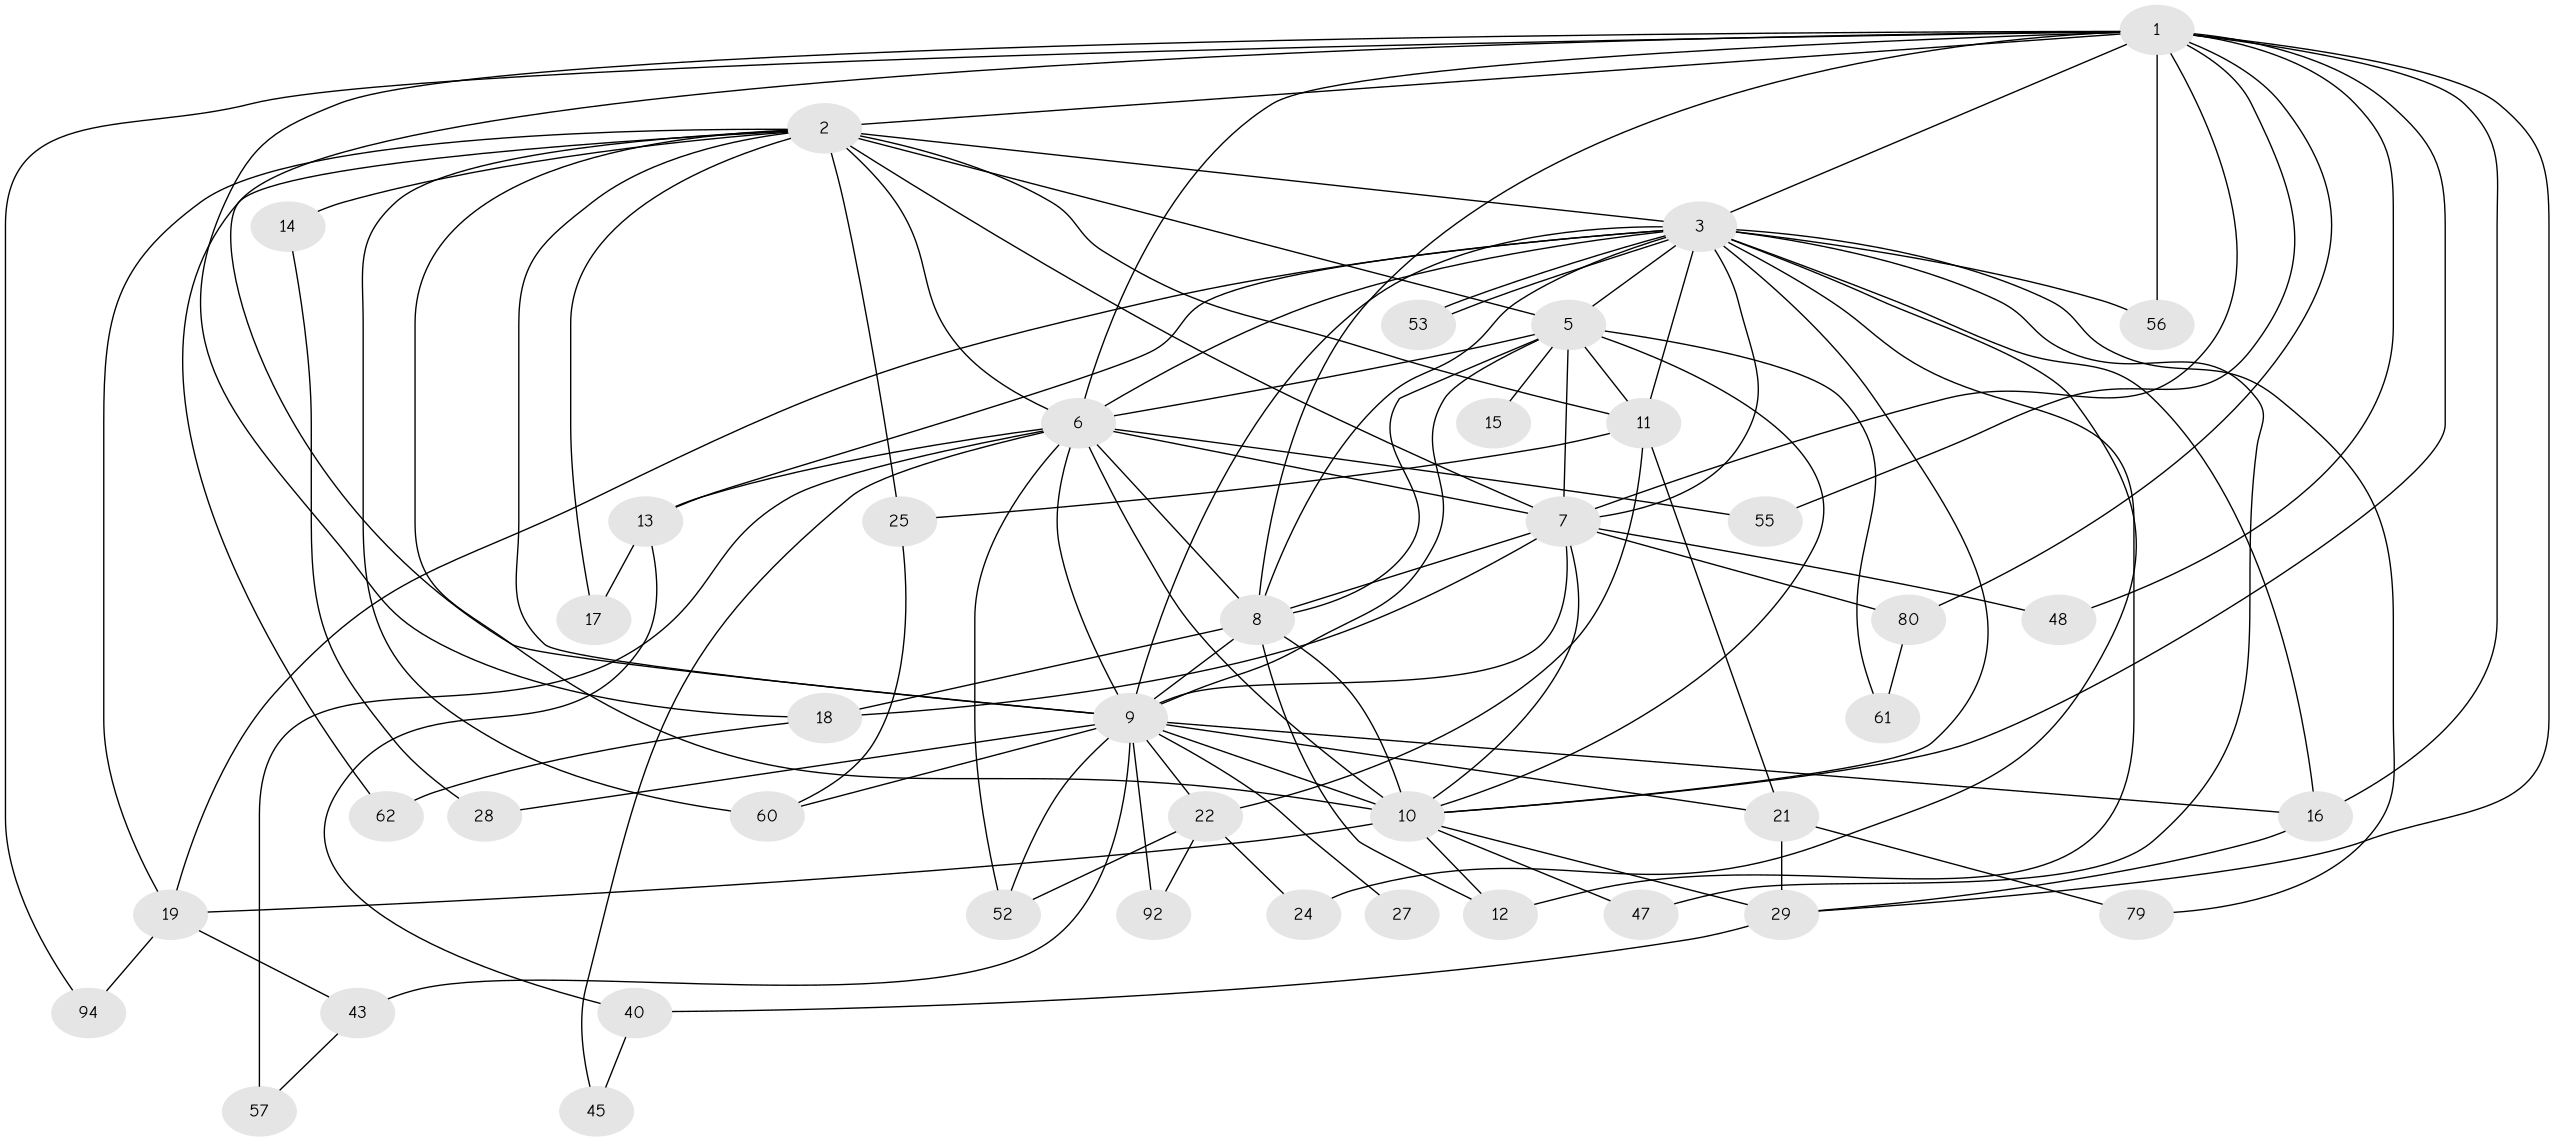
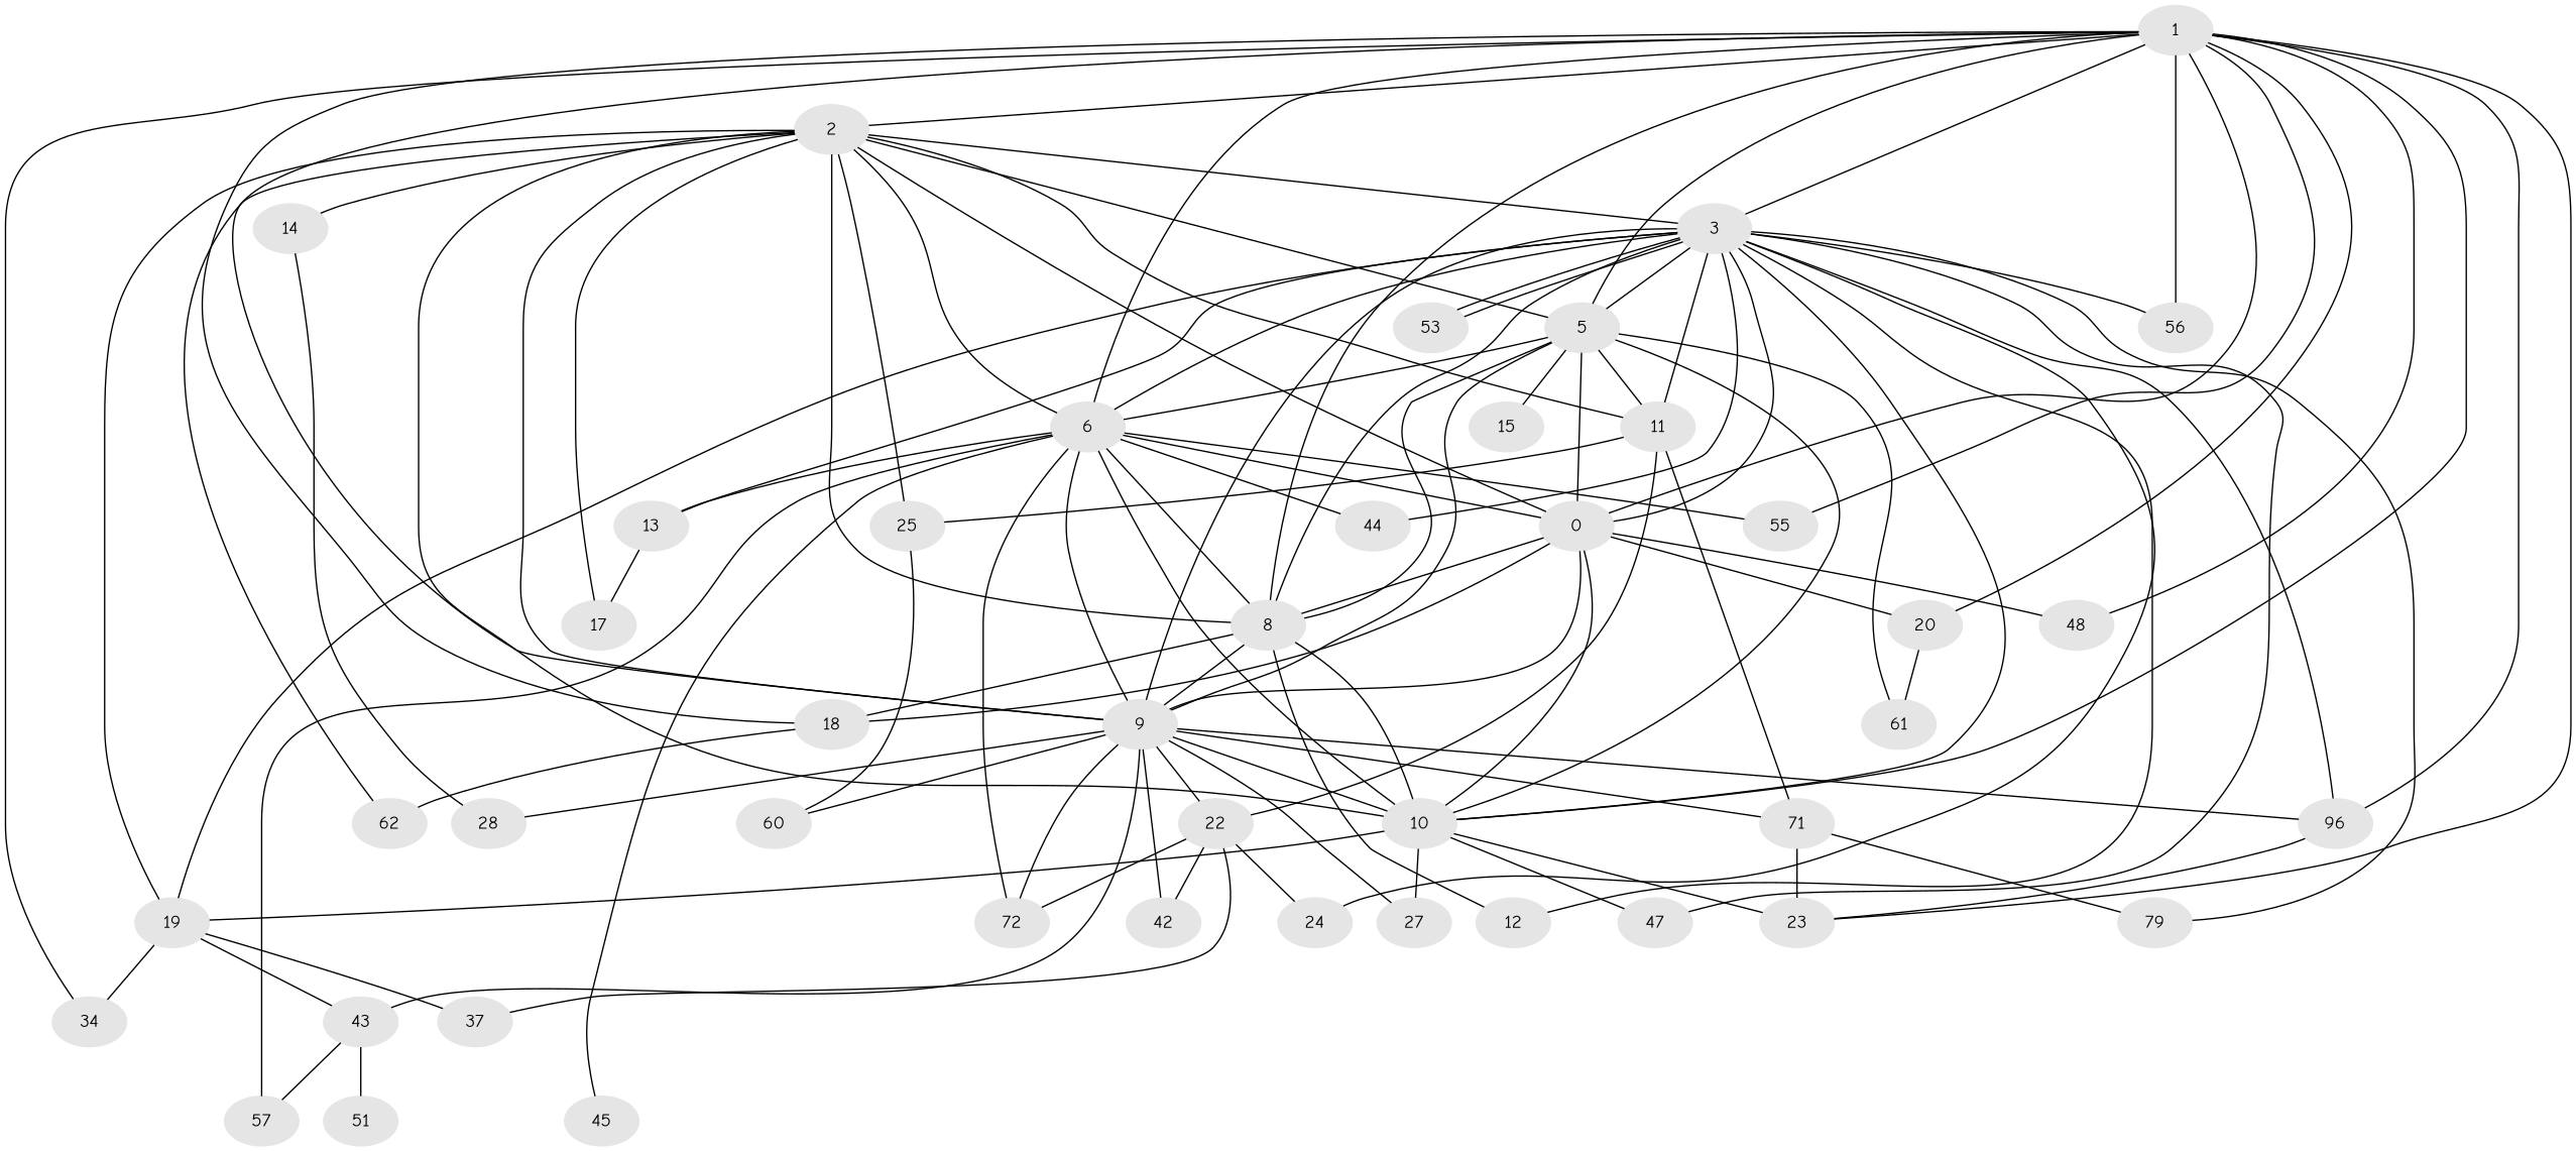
  graph {
    fontname="Comic Neue"
    node [color=gray90 fontname="Comic Neue" style=filled]
    edge [fontname="Comic Neue"]
    1 [super="+38"]
    2 [super="+4"]
    3 [super="+65"]
    5 [super="+49"]
    6 [super="+54"]
-   7 [super="+30"]
+   7 [super="+30" label=0]
    8 [super="+31"]
    9 [super="+64"]
    10 [super="+32"]
-   16 [super="+50"]
+   16 [super="+50" label=96]
    18 [super="+39"]
-   20 [super="+33" label=80]
-   23 [super="+58" label=29]
-   34 [label=94]
+   20 [super="+33"]
+   23 [super="+58"]
+   34
    48
    55
    56
    11 [super="+26"]
    14 [super="+36"]
    17
    19 [super="+35"]
    25
    62
    12
    13
    24
+   44
    47
    53
    n30 [label=79]
    15 [super="+29"]
    61
    45
-   52
+   52 [label=72]
    57
    28
-   21 [super="+41"]
+   21 [super="+41" label=71]
    22 [super="+63"]
    27
-   42 [label=92]
+   42
    43 [super="+46"]
    60
-   40
+   37
+   51
    1 -- 2 [weight=2]
    1 -- 3
+   1 -- 5
    1 -- 6
    1 -- 7 [weight=2]
    1 -- 8
    1 -- 9
    1 -- 10
    1 -- 16
    1 -- 18
    1 -- 20 [weight=2]
    1 -- 23
    1 -- 34
    1 -- 48
    1 -- 55
    1 -- 56
    2 -- 3 [weight=2]
    2 -- 5 [weight=2]
    2 -- 6 [weight=2]
    2 -- 7 [weight=2]
-   2 -- 60 [weight=2]
+   2 -- 8 [weight=2]
    2 -- 9 [weight=2]
    2 -- 10 [weight=3]
    2 -- 11
    2 -- 14 [weight=2]
    2 -- 17
    2 -- 19
    2 -- 25
    2 -- 62
    3 -- 5
    3 -- 6
    3 -- 7 [weight=2]
    3 -- 8
    3 -- 9
    3 -- 10
    3 -- 16
    3 -- 56
    3 -- 11
    3 -- 19
    3 -- 12
    3 -- 13
    3 -- 24
+   3 -- 44
    3 -- 47
    3 -- 53
    3 -- 53
    3 -- n30
    5 -- 6
    5 -- 7
    5 -- 8
    5 -- 9 [weight=2]
    5 -- 10
    5 -- 11
    5 -- 15
    5 -- 61
    6 -- 7 [weight=2]
    6 -- 8
    6 -- 9
    6 -- 10 [weight=2]
    6 -- 55
    6 -- 13
+   6 -- 44
    6 -- 45
    6 -- 52
    6 -- 57
    7 -- 8
    7 -- 9
    7 -- 10
    7 -- 18 [weight=2]
    7 -- 20
    7 -- 48
    8 -- 9
    8 -- 10
    8 -- 18
    8 -- 12
    9 -- 10
    9 -- 16
    9 -- 52
    9 -- 28
    9 -- 21
    9 -- 22
    9 -- 27
    9 -- 42
    9 -- 43
    9 -- 60
    10 -- 23
    10 -- 19
    10 -- 47
-   10 -- 12
+   10 -- 27
    16 -- 23
    18 -- 62
    20 -- 61
-   23 -- 40
    11 -- 25
    11 -- 21
    11 -- 22
    14 -- 28
    19 -- 34
    19 -- 43
+   19 -- 37
    25 -- 60
    13 -- 17
-   13 -- 40
    21 -- 23
    21 -- n30
    22 -- 24
    22 -- 52
    22 -- 42
+   22 -- 37
    43 -- 57
-   40 -- 45
+   43 -- 51 [weight=2]
  }
